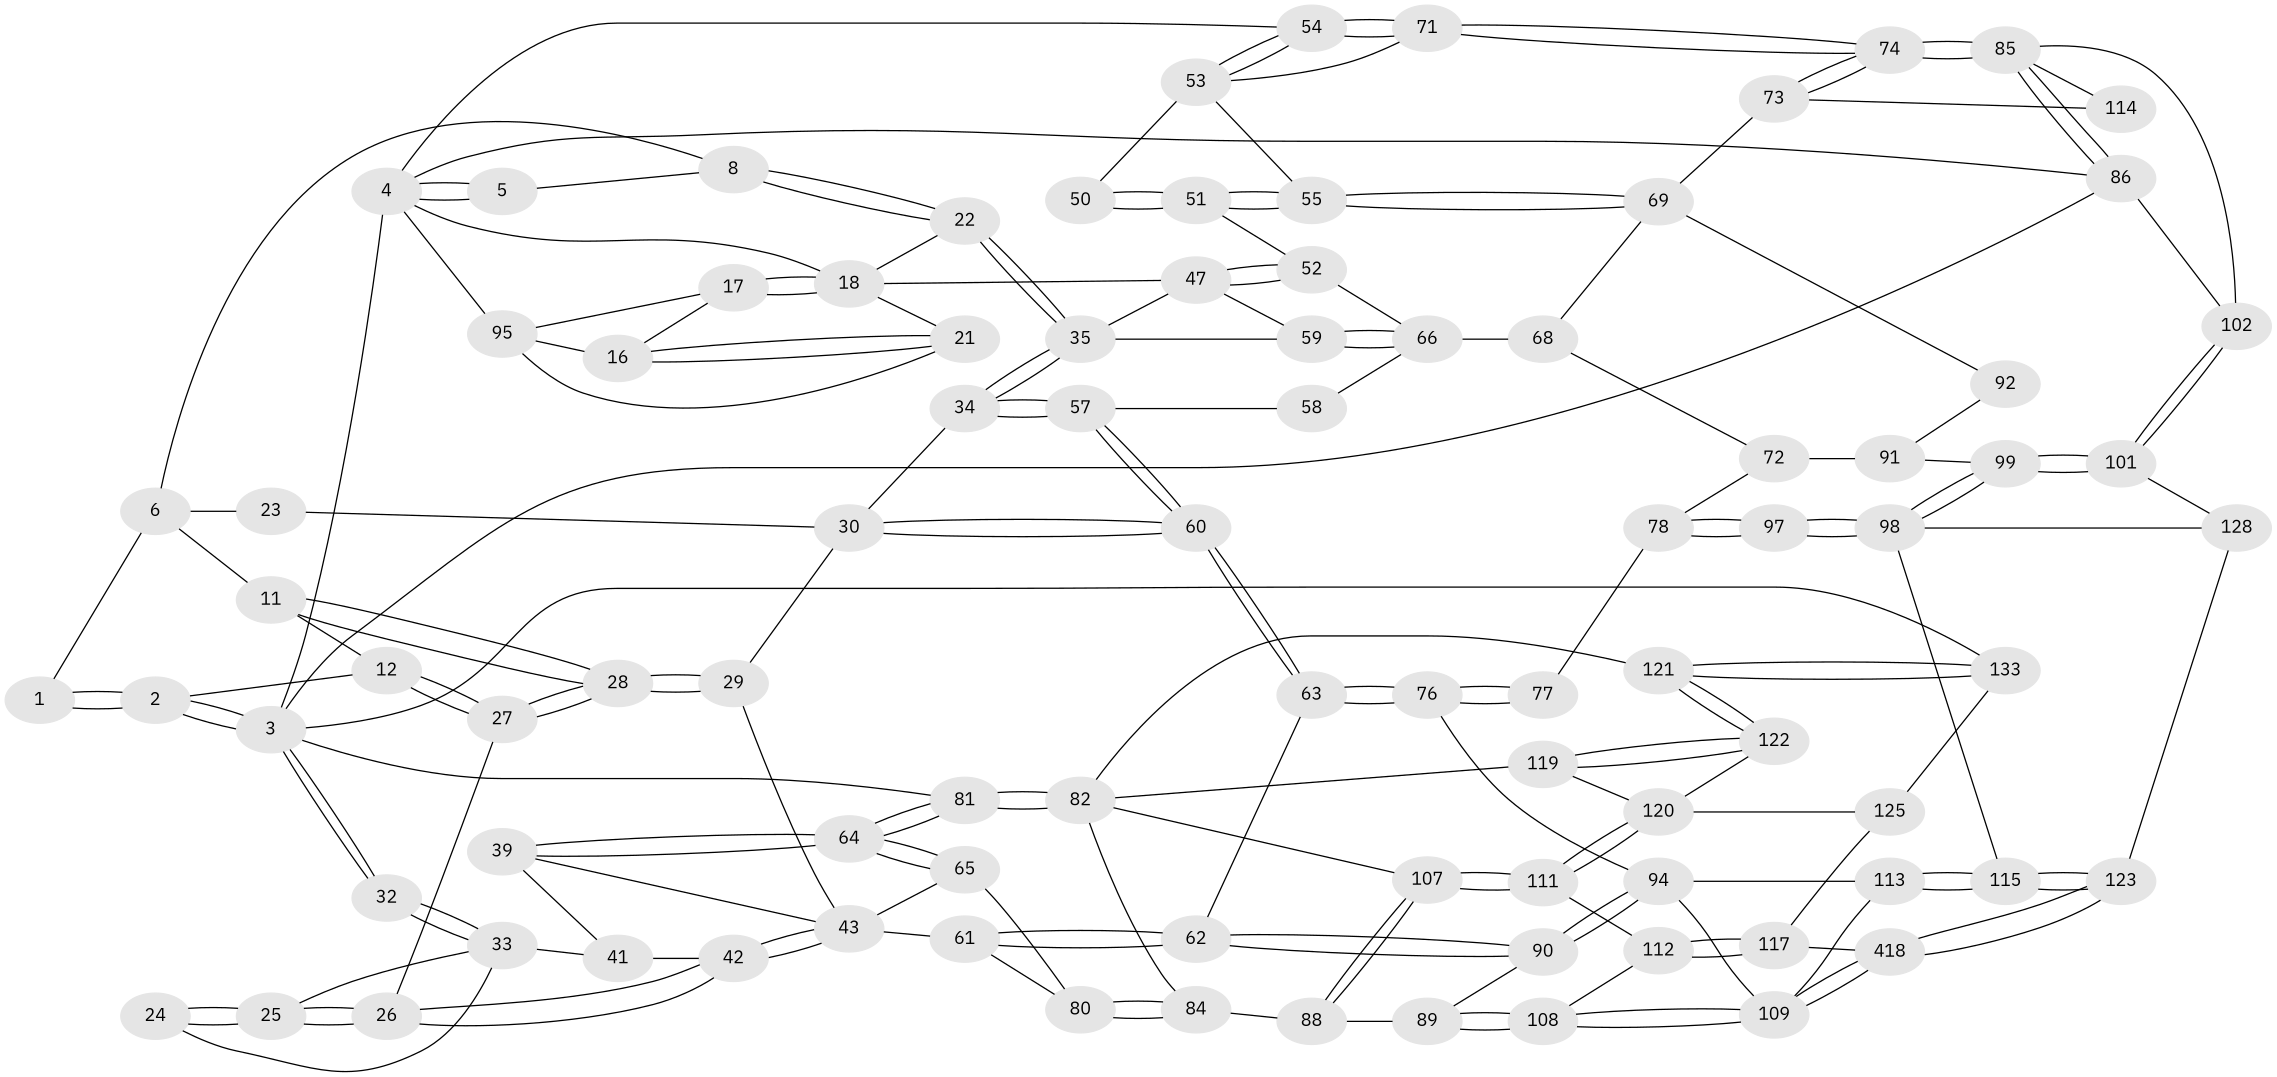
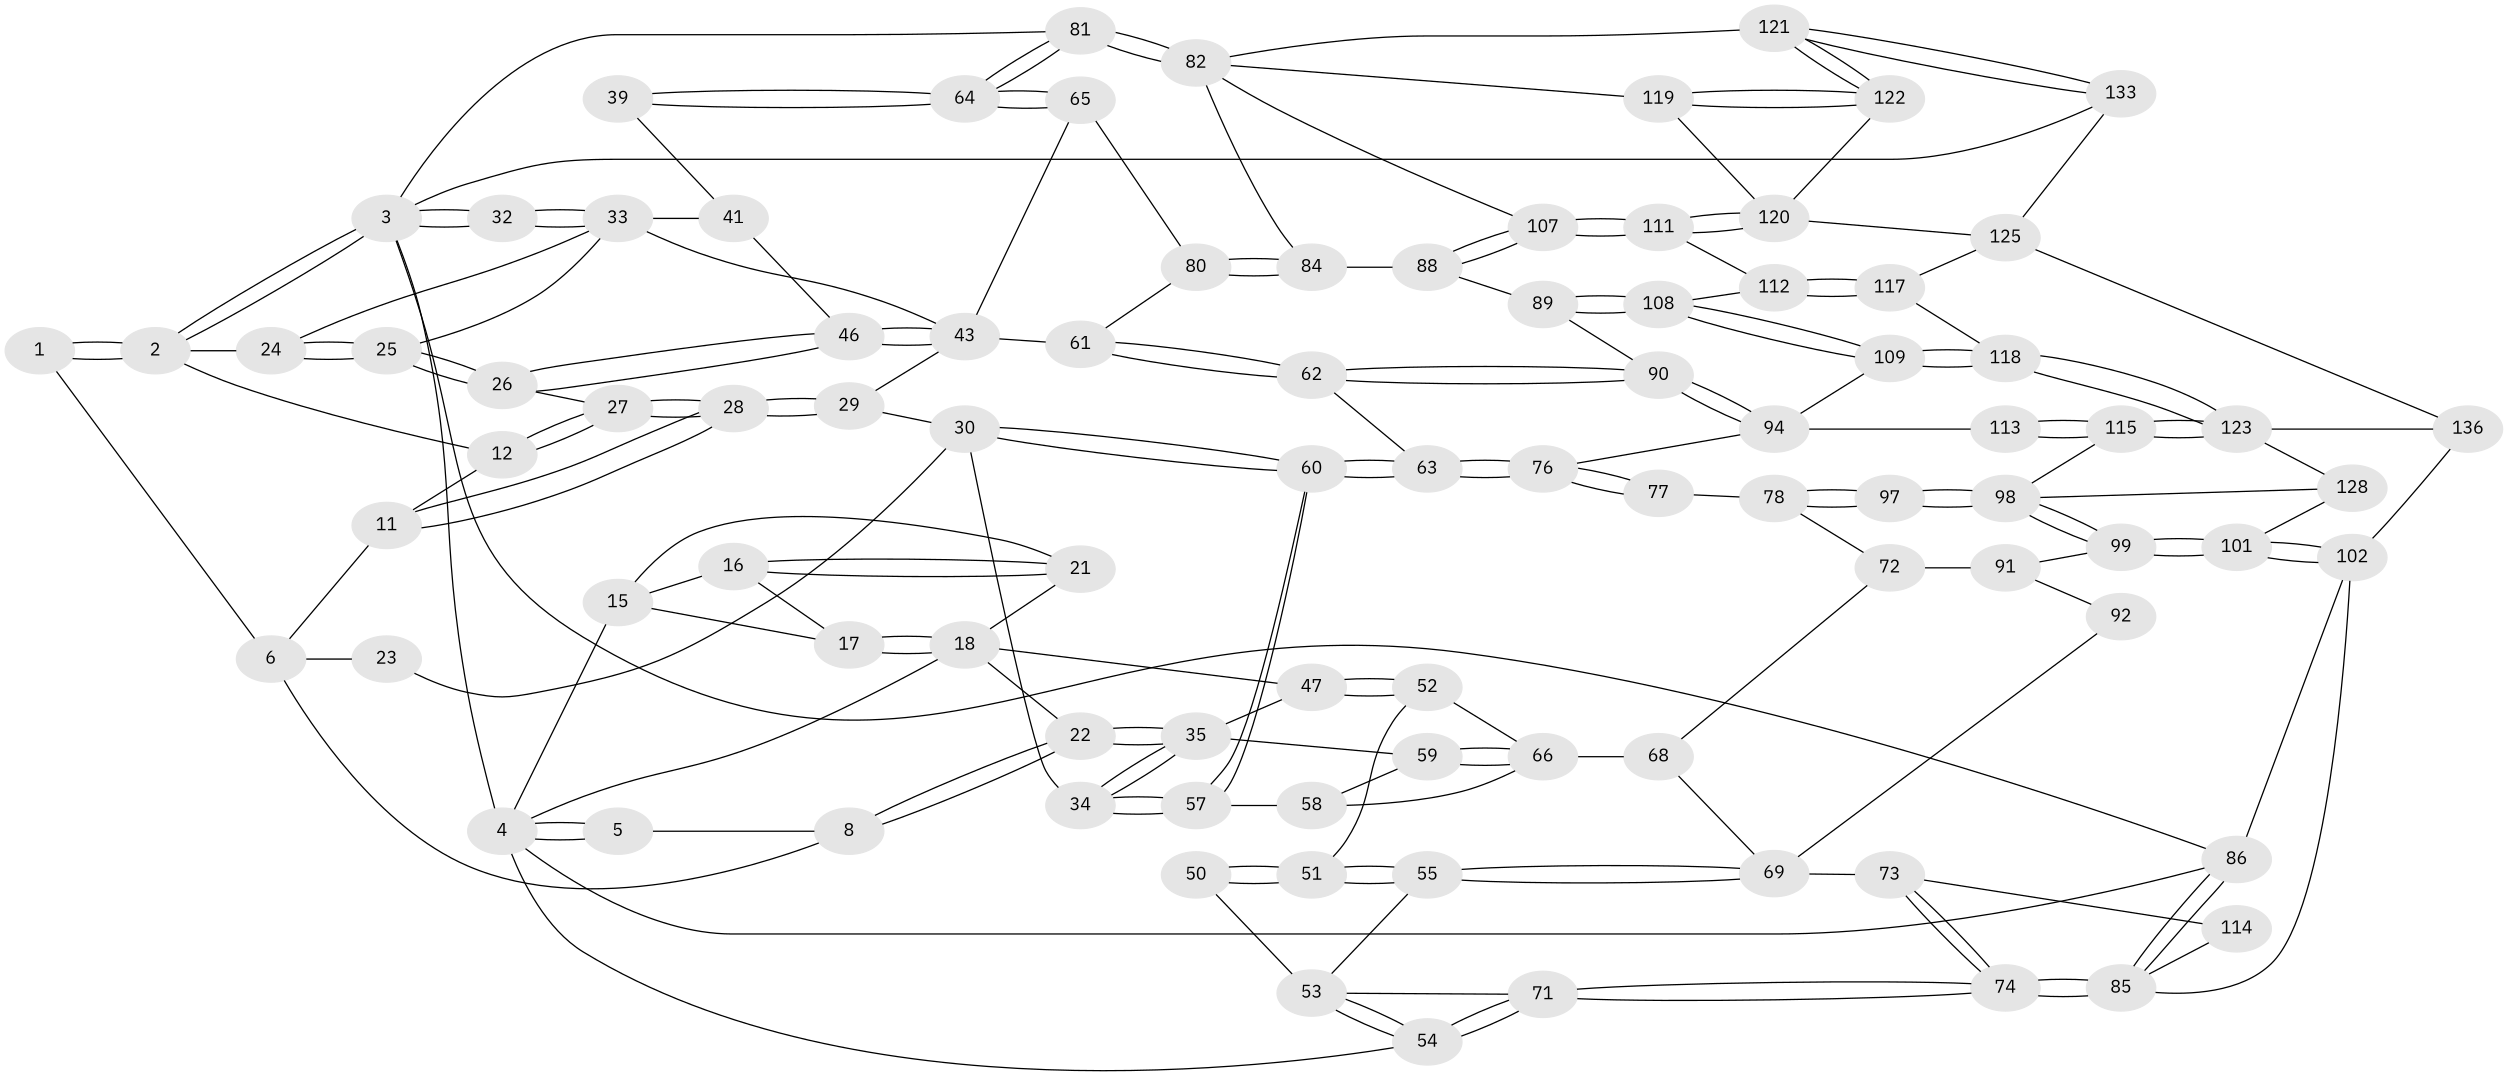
  graph {
    fontname="IBM Plex Sans"
    rankdir=LR
    node [color=gray90 fontname="IBM Plex Sans" style=filled]
    edge [fontname="IBM Plex Sans"]
    2 [super="+13"]
    1
    6 [super="+10+7"]
    3 [super="+87"]
    12
    24
    8
    11
    23
    4 [super="+14"]
    32
    81
    86
    133
    27
    25
    33 [super="+36"]
    5 [super="+9"]
-   15 [label=95]
+   15
    18 [super="+19"]
    54
    82 [super="+83"]
    102 [super="+103+135"]
    17
    16
    21
    22
    47
    71
    28
    30 [super="+31"]
    35 [super="+46"]
    29
    52
    59
    34
    60
    26
    41
-   42
+   42 [label=46]
    43 [super="+44"]
    61
    65
    57
    63
    39 [super="+40"]
    64
    58
    66 [super="+75+67"]
    62
    n51 [label=80]
    50
    51
    53 [super="+56"]
    55
    69 [super="+72"]
    68
    74
    73
    92 [super="+93"]
    76
    90
    84
    94 [super="+95"]
    77
    n66 [label=72 super="+80"]
    78
    91 [super="+96"]
    114
    88
    85 [super="+127"]
    109 [super="+110"]
    113
    97
    98 [super="+116"]
    99
    107
    119
    121
    111
    120 [super="+124"]
    122
    89
+   136
    108
    112
    101
-   118 [label=418]
+   118
    115
    128
    123 [super="+129"]
    117
    125 [super="+126+132"]
    2 -- 3
    2 -- 3
    2 -- 12
+   2 -- 24
    1 -- 2
    1 -- 2
    1 -- 6
    6 -- 8
    6 -- 11
    6 -- 23 [weight=2]
    3 -- 4
    3 -- 32
    3 -- 32
    3 -- 81
    3 -- 86
    3 -- 133
    12 -- 27
    12 -- 27
    24 -- 25
    24 -- 25
    24 -- 33
    8 -- 22
    8 -- 22
    11 -- 12
    11 -- 28
    11 -- 28
    23 -- 30
    4 -- 86
    4 -- 5
    4 -- 5
    4 -- 15
    4 -- 18
    4 -- 54
    32 -- 33 [weight=2]
    32 -- 33
    81 -- 82
    81 -- 82
    86 -- 102
    27 -- 28
    27 -- 28
    25 -- 33
    25 -- 26
    25 -- 26
    33 -- 41
    5 -- 8
    15 -- 17
    15 -- 16
    15 -- 21
    18 -- 21
    18 -- 22
    18 -- 47
    54 -- 71
    54 -- 71
    82 -- 84
    82 -- 107
    82 -- 119
    82 -- 121
+   102 -- 136
    17 -- 18
    17 -- 18
    16 -- 17
    16 -- 21
    16 -- 21
    22 -- 35
    22 -- 35
    47 -- 52
    47 -- 52
    71 -- 74
    71 -- 74
    28 -- 29
    28 -- 29
    30 -- 34
    30 -- 60
    30 -- 60
    35 -- 47
    35 -- 59
    29 -- 30
    29 -- 43
    52 -- 66
    59 -- 66
    59 -- 66
    34 -- 35
    34 -- 35
    34 -- 57
    34 -- 57
    60 -- 63
    60 -- 63
    26 -- 27
    26 -- 42
    26 -- 42
    41 -- 42
    42 -- 43
    42 -- 43
    43 -- 61
    43 -- 65
    61 -- 62
    61 -- 62
    61 -- n51
    65 -- n51
    57 -- 60
    57 -- 60
    57 -- 58
    63 -- 76
    63 -- 76
    39 -- 41
-   39 -- 43
+   33 -- 43
    39 -- 64
    39 -- 64
    64 -- 81
    64 -- 81
    64 -- 65
    64 -- 65
-   47 -- 59
+   58 -- 59
    58 -- 66
    66 -- 68
    62 -- 63
    62 -- 90
    62 -- 90
    n51 -- 84
    n51 -- 84
    50 -- 51
    50 -- 51
    50 -- 53
    51 -- 52
    51 -- 55
    51 -- 55
    53 -- 54
    53 -- 54
    53 -- 71
    53 -- 55
    55 -- 69
    55 -- 69
    69 -- 73
    69 -- 92
    68 -- 69
    68 -- n66
    74 -- 85
    74 -- 85
    73 -- 74
    73 -- 74
    73 -- 114
    76 -- 94
    76 -- 77
    76 -- 77
    90 -- 94
    90 -- 94
    84 -- 88
    94 -- 109
    94 -- 113
    77 -- 78
    n66 -- 91 [weight=2]
    78 -- n66
    78 -- 97
    78 -- 97
    91 -- 92
    91 -- 99
    88 -- 107
    88 -- 107
    88 -- 89
    85 -- 86
    85 -- 86
    85 -- 102
    85 -- 114
-   109 -- 113
    109 -- 118
    109 -- 118
    113 -- 115
    113 -- 115
    97 -- 98
    97 -- 98
    98 -- 99
    98 -- 99
    98 -- 115
    98 -- 128
    99 -- 101
    99 -- 101
    107 -- 111
    107 -- 111
    119 -- 120
    119 -- 122
    119 -- 122
    121 -- 133
    121 -- 133
    121 -- 122
    121 -- 122
    111 -- 120
    111 -- 120
    111 -- 112
    120 -- 122
    120 -- 125
    89 -- 90
    89 -- 108
    89 -- 108
    108 -- 109
    108 -- 109
    108 -- 112
    112 -- 117
    112 -- 117
    101 -- 102
    101 -- 102
    101 -- 128
    118 -- 123
    118 -- 123
    115 -- 123
    115 -- 123
+   123 -- 136
    123 -- 128
    117 -- 118
    117 -- 125
    125 -- 133
+   125 -- 136
  }
